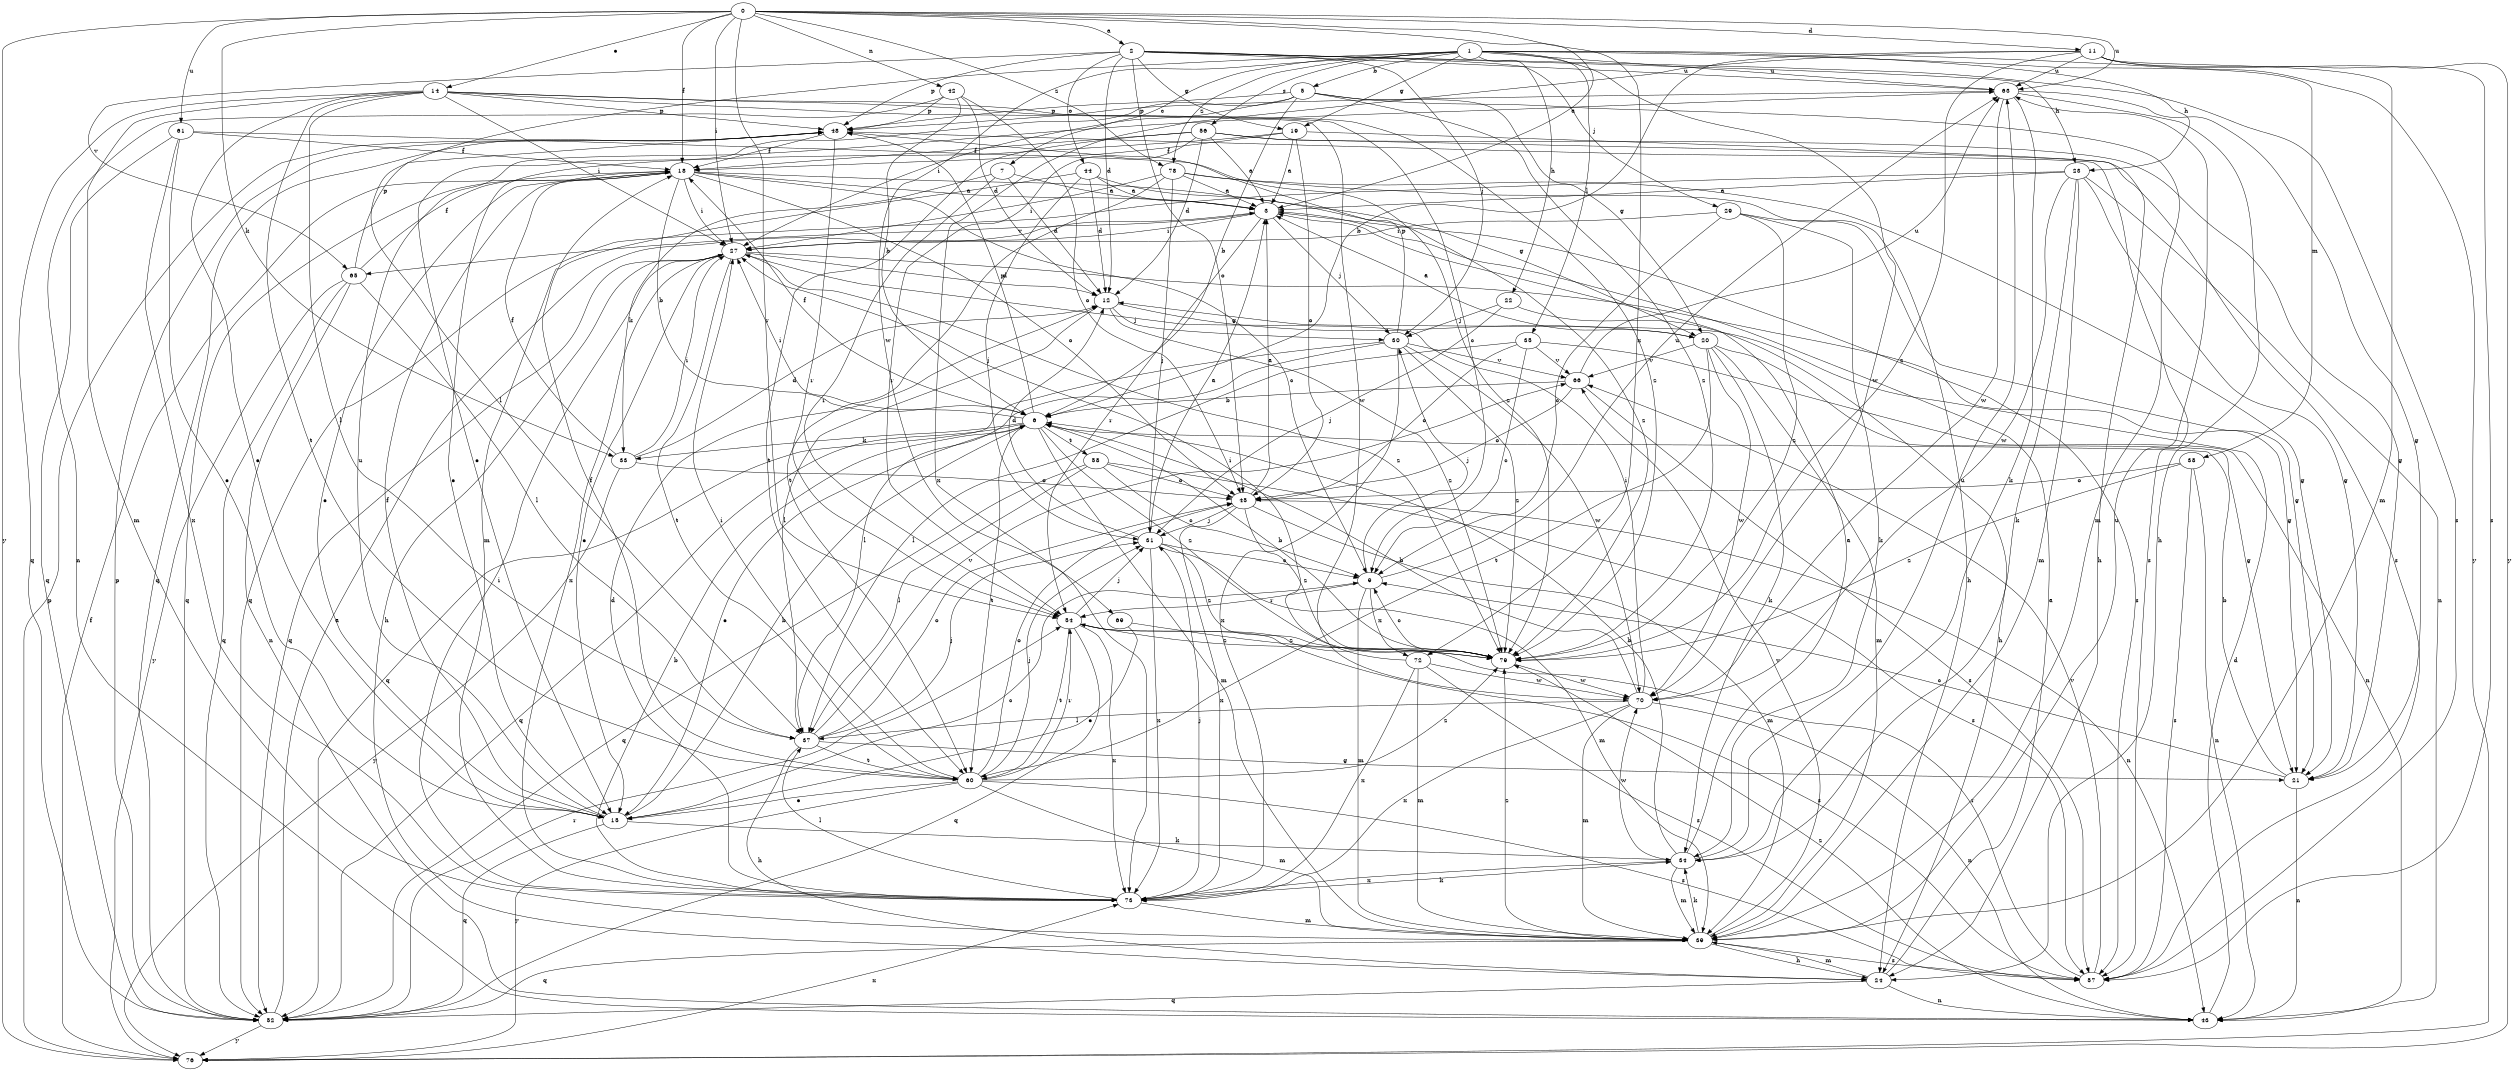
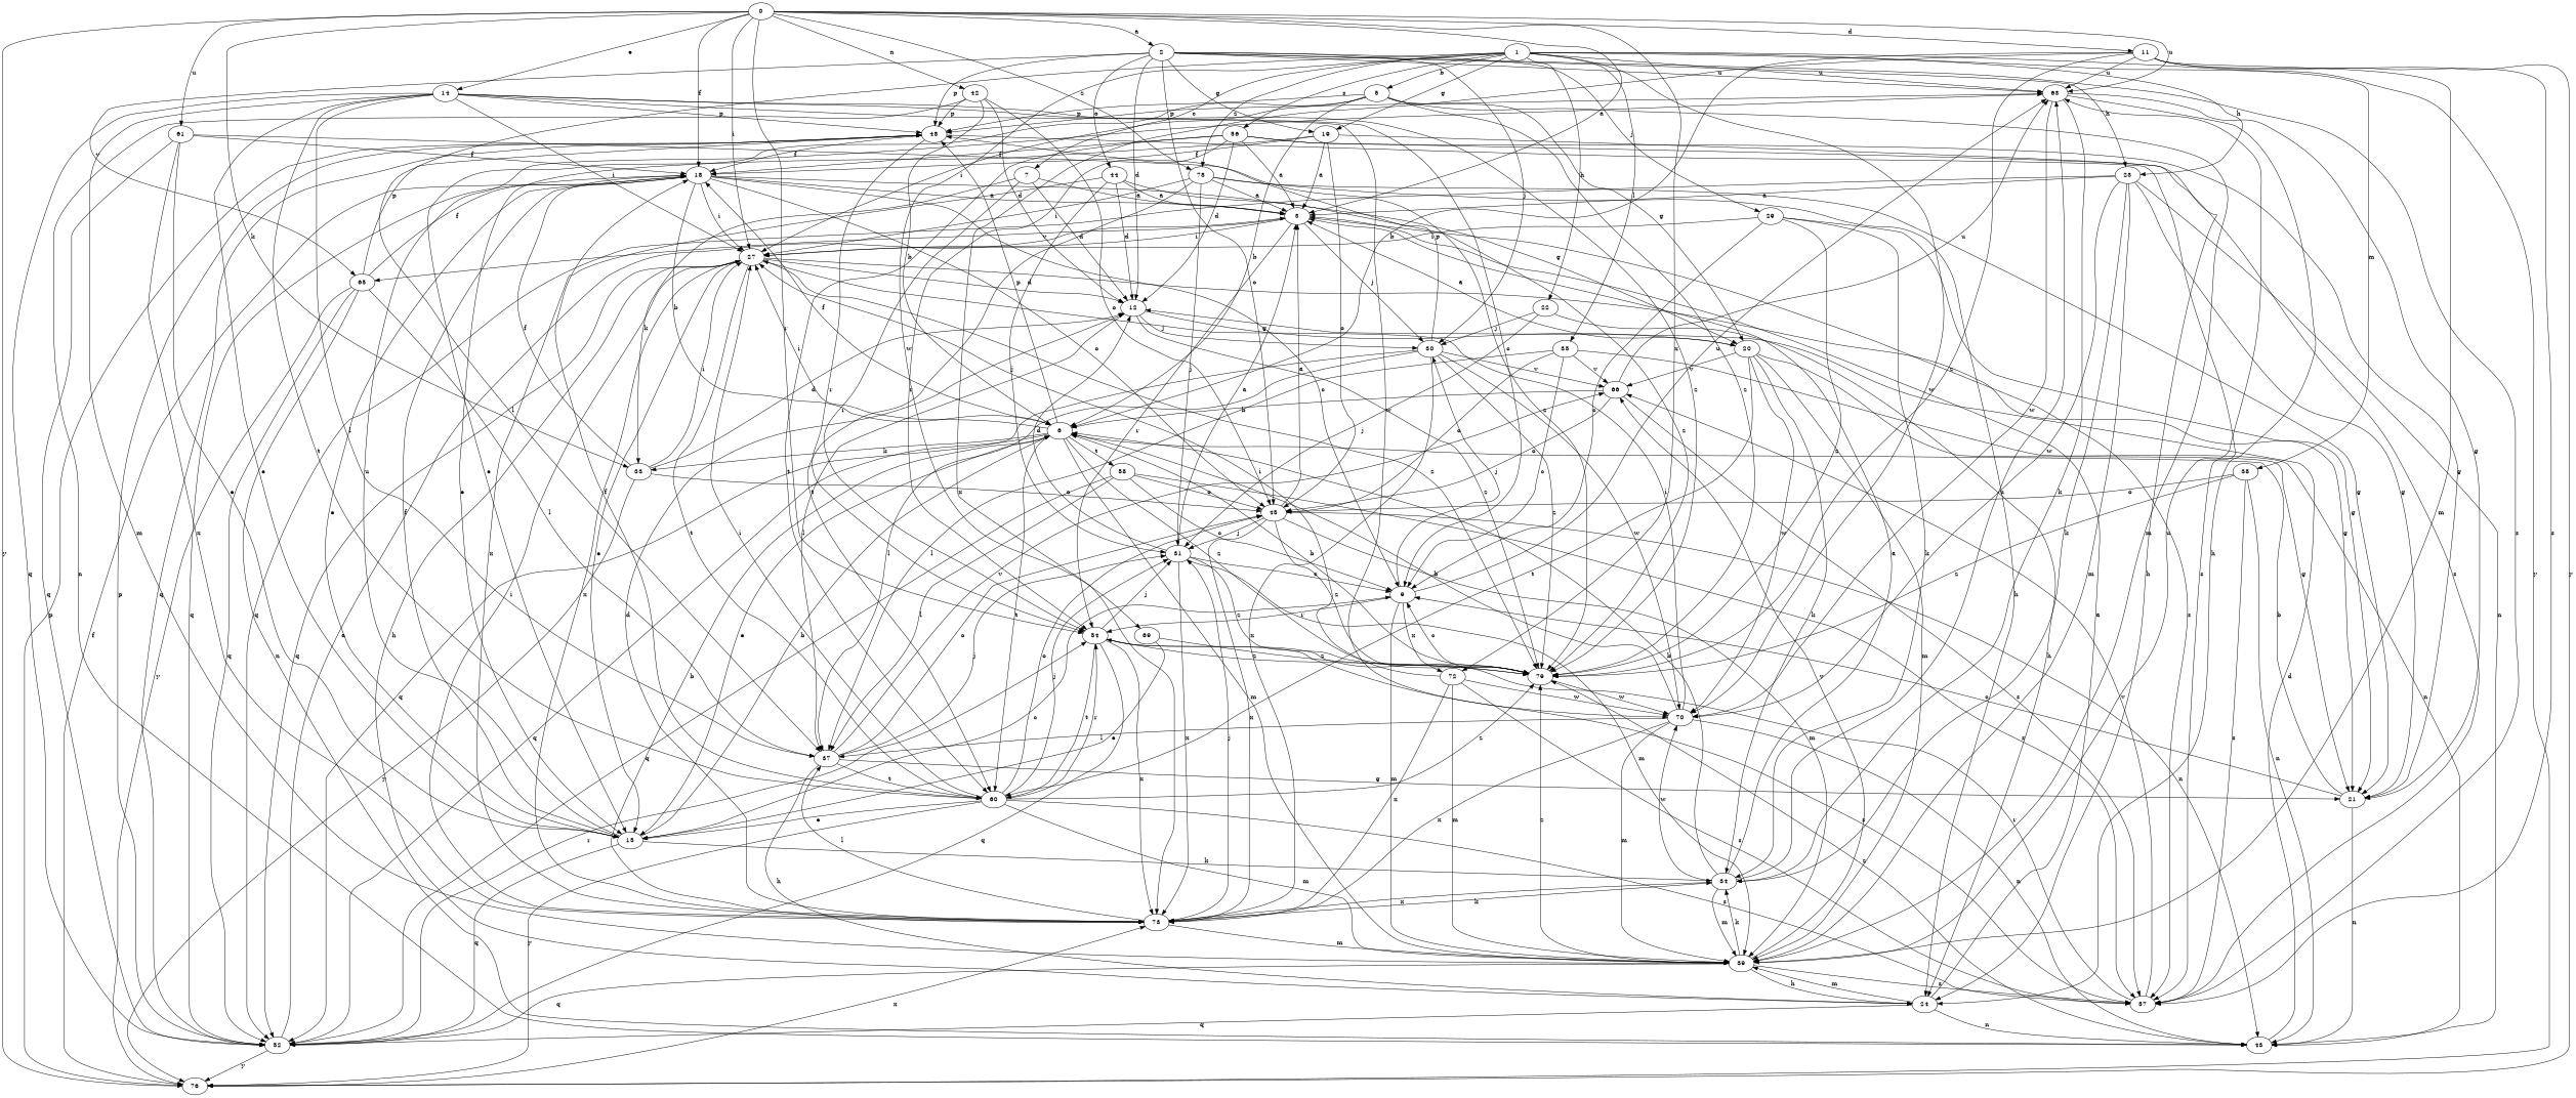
  strict digraph {
    0
    2
    3
    11
    14
    18
    27
    33
    42
    54
    61
    63
    72
    76
    78
    19
    23
    12
    29
    30
    44
    45
    48
    57
    65
    6
    39
    79
    73
    37
    70
    15
    52
    60
    9
    20
    24
    21
    43
    31
    34
    1
    5
    7
    22
    35
    38
    56
    69
    66
    58
    0 -> 2 [label=a]
    0 -> 3 [label=a]
    0 -> 11 [label=d]
    0 -> 14 [label=e]
    0 -> 18 [label=f]
    0 -> 27 [label=i]
    0 -> 33 [label=k]
    0 -> 42 [label=n]
    0 -> 54 [label=r]
    0 -> 61 [label=u]
    0 -> 63 [label=u]
    0 -> 72 [label=x]
    0 -> 76 [label=y]
    0 -> 78 [label=z]
    2 -> 63 [label=u]
    2 -> 19 [label=g]
    2 -> 23 [label=h]
    2 -> 12 [label=d]
    2 -> 29 [label=j]
    2 -> 30 [label=j]
    2 -> 44 [label=o]
    2 -> 45 [label=o]
    2 -> 48 [label=p]
    2 -> 57 [label=s]
    2 -> 65 [label=v]
    3 -> 27 [label=i]
    3 -> 54 [label=r]
    3 -> 30 [label=j]
    3 -> 57 [label=s]
    3 -> 65 [label=v]
    11 -> 63 [label=u]
    11 -> 76 [label=y]
    11 -> 57 [label=s]
    11 -> 6 [label=b]
    11 -> 39 [label=m]
    11 -> 79 [label=z]
    11 -> 73 [label=x]
    14 -> 27 [label=i]
    14 -> 48 [label=p]
    14 -> 39 [label=m]
    14 -> 79 [label=z]
    14 -> 37 [label=l]
    14 -> 70 [label=w]
    14 -> 15 [label=e]
    14 -> 52 [label=q]
    14 -> 60 [label=t]
    14 -> 9 [label=c]
    18 -> 3 [label=a]
    18 -> 27 [label=i]
    18 -> 76 [label=f]
    18 -> 45 [label=o]
    18 -> 6 [label=b]
    18 -> 15 [label=e]
    18 -> 52 [label=q]
    18 -> 9 [label=c]
    18 -> 20 [label=g]
    27 -> 12 [label=d]
    27 -> 79 [label=z]
    27 -> 73 [label=x]
    27 -> 15 [label=e]
    27 -> 52 [label=q]
    27 -> 60 [label=t]
    27 -> 24 [label=h]
    27 -> 21 [label=g]
    33 -> 18 [label=f]
    33 -> 27 [label=i]
    33 -> 76 [label=y]
    33 -> 12 [label=d]
    33 -> 45 [label=o]
    42 -> 12 [label=d]
    42 -> 45 [label=o]
    42 -> 48 [label=p]
    42 -> 6 [label=b]
    42 -> 43 [label=n]
    54 -> 57 [label=s]
    54 -> 79 [label=z]
    54 -> 73 [label=x]
    54 -> 52 [label=q]
    54 -> 60 [label=t]
    54 -> 31 [label=j]
    61 -> 18 [label=f]
    61 -> 79 [label=z]
    61 -> 73 [label=x]
    61 -> 15 [label=e]
    61 -> 52 [label=q]
    63 -> 48 [label=p]
    63 -> 70 [label=w]
    63 -> 24 [label=h]
    63 -> 21 [label=g]
    63 -> 34 [label=k]
    72 -> 27 [label=i]
    72 -> 57 [label=s]
    72 -> 39 [label=m]
    72 -> 73 [label=x]
    72 -> 70 [label=w]
    76 -> 48 [label=p]
    76 -> 73 [label=x]
    78 -> 3 [label=a]
    78 -> 27 [label=i]
    78 -> 60 [label=t]
    78 -> 24 [label=h]
    78 -> 21 [label=g]
    78 -> 31 [label=j]
    19 -> 3 [label=a]
    19 -> 18 [label=f]
    19 -> 45 [label=o]
    19 -> 15 [label=e]
    19 -> 24 [label=h]
    23 -> 3 [label=a]
    23 -> 39 [label=m]
    23 -> 70 [label=w]
    23 -> 52 [label=q]
    23 -> 21 [label=g]
    23 -> 43 [label=n]
    23 -> 34 [label=k]
    12 -> 30 [label=j]
    12 -> 79 [label=z]
    12 -> 37 [label=l]
    12 -> 20 [label=g]
    29 -> 27 [label=i]
    29 -> 79 [label=z]
    29 -> 9 [label=c]
    29 -> 21 [label=g]
    29 -> 34 [label=k]
    30 -> 48 [label=p]
    30 -> 79 [label=z]
    30 -> 73 [label=x]
    30 -> 37 [label=l]
    30 -> 70 [label=w]
    30 -> 52 [label=q]
    30 -> 66 [label=v]
    44 -> 3 [label=a]
    44 -> 12 [label=d]
    44 -> 79 [label=z]
-   44 -> 73 [label=m]
+   44 -> 73 [label=x]
    44 -> 31 [label=j]
    45 -> 3 [label=a]
    45 -> 39 [label=m]
    45 -> 79 [label=z]
    45 -> 73 [label=x]
    45 -> 43 [label=n]
    45 -> 31 [label=j]
    48 -> 18 [label=f]
    48 -> 54 [label=r]
    48 -> 57 [label=s]
    48 -> 52 [label=q]
    57 -> 54 [label=r]
    57 -> 66 [label=v]
    65 -> 18 [label=f]
    65 -> 76 [label=y]
    65 -> 48 [label=p]
    65 -> 37 [label=l]
    65 -> 52 [label=q]
    65 -> 43 [label=n]
    6 -> 18 [label=f]
    6 -> 27 [label=i]
    6 -> 33 [label=k]
    6 -> 48 [label=p]
    6 -> 39 [label=m]
    6 -> 79 [label=z]
    6 -> 15 [label=e]
    6 -> 52 [label=q]
    6 -> 60 [label=t]
    6 -> 58 [label=t]
    39 -> 63 [label=u]
    39 -> 57 [label=s]
    39 -> 79 [label=z]
    39 -> 52 [label=q]
    39 -> 24 [label=h]
    39 -> 34 [label=k]
    39 -> 66 [label=v]
    79 -> 6 [label=b]
    79 -> 70 [label=w]
    79 -> 9 [label=c]
    73 -> 27 [label=i]
    73 -> 12 [label=d]
    73 -> 6 [label=b]
    73 -> 39 [label=m]
    73 -> 37 [label=l]
    73 -> 31 [label=j]
    73 -> 34 [label=k]
    37 -> 45 [label=o]
    37 -> 60 [label=t]
    37 -> 24 [label=h]
    37 -> 21 [label=g]
    37 -> 31 [label=j]
    37 -> 66 [label=v]
    70 -> 27 [label=i]
    70 -> 6 [label=b]
    70 -> 39 [label=m]
    70 -> 73 [label=x]
    70 -> 37 [label=l]
    70 -> 43 [label=n]
    15 -> 18 [label=f]
    15 -> 63 [label=u]
    15 -> 6 [label=b]
    15 -> 52 [label=q]
    15 -> 9 [label=c]
    15 -> 34 [label=k]
    52 -> 3 [label=a]
    52 -> 54 [label=r]
    52 -> 76 [label=y]
    52 -> 48 [label=p]
    60 -> 18 [label=f]
    60 -> 27 [label=i]
    60 -> 54 [label=r]
    60 -> 76 [label=y]
    60 -> 45 [label=o]
    60 -> 57 [label=s]
    60 -> 39 [label=m]
    60 -> 79 [label=z]
    60 -> 15 [label=e]
    60 -> 31 [label=j]
    9 -> 54 [label=r]
    9 -> 63 [label=u]
    9 -> 72 [label=x]
    9 -> 30 [label=j]
    9 -> 39 [label=m]
    20 -> 3 [label=a]
    20 -> 39 [label=m]
    20 -> 70 [label=w]
    20 -> 60 [label=t]
    20 -> 21 [label=g]
    20 -> 34 [label=k]
    20 -> 66 [label=v]
    24 -> 3 [label=a]
    24 -> 39 [label=m]
    24 -> 52 [label=q]
    24 -> 43 [label=n]
    21 -> 6 [label=b]
    21 -> 9 [label=c]
    21 -> 43 [label=n]
    43 -> 12 [label=d]
    43 -> 79 [label=z]
    31 -> 3 [label=a]
    31 -> 12 [label=d]
    31 -> 39 [label=m]
    31 -> 79 [label=z]
    31 -> 73 [label=x]
    31 -> 9 [label=c]
    34 -> 3 [label=a]
    34 -> 63 [label=u]
    34 -> 6 [label=b]
    34 -> 39 [label=m]
    34 -> 73 [label=x]
    34 -> 70 [label=w]
    1 -> 63 [label=u]
    1 -> 76 [label=y]
    1 -> 78 [label=z]
    1 -> 19 [label=g]
    1 -> 23 [label=h]
    1 -> 37 [label=l]
    1 -> 70 [label=w]
    1 -> 5 [label=b]
    1 -> 7 [label=c]
    1 -> 22 [label=h]
    1 -> 35 [label=l]
    1 -> 38 [label=m]
    1 -> 56 [label=s]
    1 -> 69 [label=w]
    5 -> 27 [label=i]
    5 -> 48 [label=p]
    5 -> 6 [label=b]
    5 -> 39 [label=m]
    5 -> 79 [label=z]
    5 -> 15 [label=e]
    5 -> 20 [label=g]
    7 -> 3 [label=a]
    7 -> 33 [label=k]
    7 -> 54 [label=r]
    7 -> 12 [label=d]
    22 -> 30 [label=j]
    22 -> 24 [label=h]
    22 -> 31 [label=j]
    35 -> 45 [label=o]
    35 -> 37 [label=l]
    35 -> 9 [label=c]
    35 -> 43 [label=n]
    35 -> 66 [label=v]
    38 -> 45 [label=o]
    38 -> 57 [label=s]
    38 -> 79 [label=z]
    38 -> 43 [label=n]
    56 -> 3 [label=a]
    56 -> 18 [label=f]
    56 -> 54 [label=r]
    56 -> 12 [label=d]
    56 -> 57 [label=s]
    56 -> 60 [label=t]
    56 -> 21 [label=g]
    69 -> 79 [label=z]
    69 -> 15 [label=e]
    66 -> 63 [label=u]
    66 -> 45 [label=o]
    66 -> 57 [label=s]
    66 -> 6 [label=b]
    58 -> 45 [label=o]
    58 -> 57 [label=s]
    58 -> 37 [label=l]
    58 -> 52 [label=q]
    58 -> 9 [label=c]
  }
